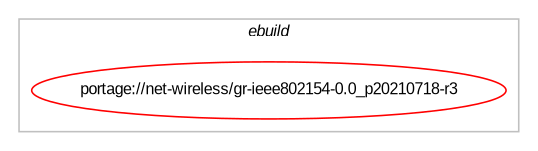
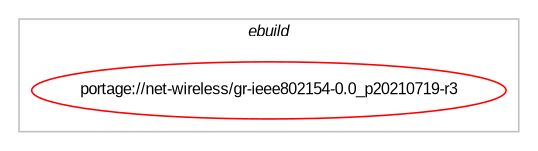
  digraph {
    compound=true
    concentrate=true
    fontname="Liberation Sans"
    fontsize=10
    newrank=true
    rankdir=LR
    ranksep=1.5
-   n1 [color=red fontname="Liberation Sans" fontsize=10 label="portage://net-wireless/gr-ieee802154-0.0_p20210718-r3" width=4]
+   n1 [color=red fontname="Liberation Sans" fontsize=10 label="portage://net-wireless/gr-ieee802154-0.0_p20210719-r3" width=4]
    subgraph cluster_1 {
      color=gray
      label=<<i>ebuild</i>>
      n1
    }
    subgraph cluster_2 {
      color=gray
      label=<<i>dependencies</i>>
      subgraph cluster_3 {
        color=gray
        fillcolor="#eeeeee"
        label=<<i>compile</i>>
        style=filled
      }
      subgraph cluster_4 {
        color=gray
        fillcolor="#eeeeee"
        label=<<i>compile and run</i>>
        style=filled
      }
      subgraph cluster_5 {
        color=gray
        fillcolor="#eeeeee"
        label=<<i>run</i>>
        style=filled
      }
    }
    subgraph cluster_6 {
      color=gray
      label=<<i>candidates</i>>
      rank=same
    }
  }
